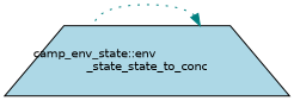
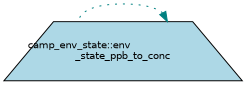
  digraph {
    rankdir=RL
-   n1 [color=black fillcolor=lightblue fontcolor=black fontname=Helvetica fontsize=10 height=0.2 label="camp_env_state::env\l_state_state_to_conc" shape=trapezium style=filled width=0.4]
+   n1 [color=black fillcolor=lightblue fontcolor=black fontname=Helvetica fontsize=10 height=0.2 label="camp_env_state::env\l_state_ppb_to_conc" shape=trapezium style=filled width=0.4]
    n1 -> n1 [color=teal dir=back fontname=Helvetica fontsize=10 labelfontname=Helvetica labelfontsize=10 style=dotted]
  }
